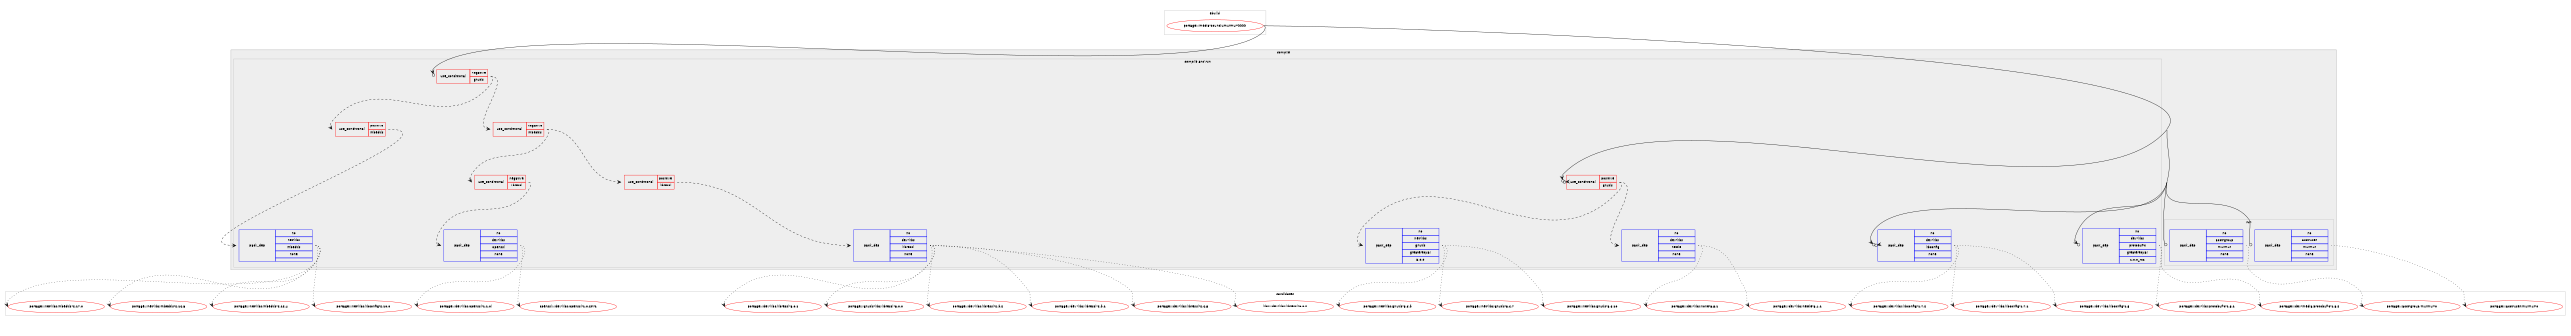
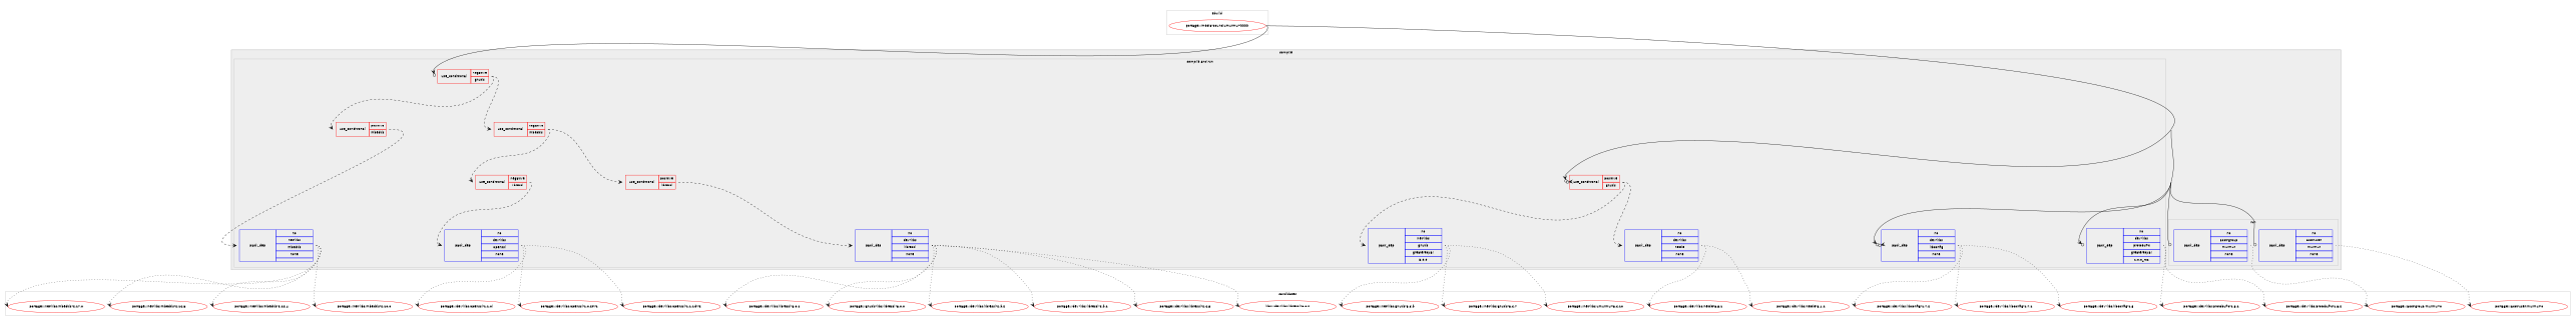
  digraph {
    compound=true
    concentrate=true
    fontname=Helvetica
    fontsize=10
    newrank=true
    rankdir=TB
    ranksep=1.5
    node [color=red fontname=Helvetica fontsize=10]
    edge [arrowhead=vee headport=w style=dotted tailport=e weight=100]
    n1 [label="portage://media-sound/umurmur-9999" width=4]
    n2 [color=blue label=<<TABLE BORDER="0" CELLBORDER="1" CELLSPACING="0" CELLPADDING="4" WIDTH="220"><TR><TD ROWSPAN="6" CELLPADDING="30">pack_dep</TD></TR><TR><TD WIDTH="110">no</TD></TR><TR><TD>net-libs</TD></TR><TR><TD>mbedtls</TD></TR><TR><TD>none</TD></TR><TR><TD></TD></TR></TABLE>> shape=none]
    n3 [label=<<TABLE BORDER="0" CELLBORDER="1" CELLSPACING="0" CELLPADDING="4"><TR><TD ROWSPAN="3" CELLPADDING="10">use_conditional</TD></TR><TR><TD>positive</TD></TR><TR><TD>mbedtls</TD></TR></TABLE>> shape=none]
    n4 [color=blue label=<<TABLE BORDER="0" CELLBORDER="1" CELLSPACING="0" CELLPADDING="4" WIDTH="220"><TR><TD ROWSPAN="6" CELLPADDING="30">pack_dep</TD></TR><TR><TD WIDTH="110">no</TD></TR><TR><TD>dev-libs</TD></TR><TR><TD>libressl</TD></TR><TR><TD>none</TD></TR><TR><TD></TD></TR></TABLE>> shape=none]
    n5 [label=<<TABLE BORDER="0" CELLBORDER="1" CELLSPACING="0" CELLPADDING="4"><TR><TD ROWSPAN="3" CELLPADDING="10">use_conditional</TD></TR><TR><TD>positive</TD></TR><TR><TD>libressl</TD></TR></TABLE>> shape=none]
    n6 [color=blue label=<<TABLE BORDER="0" CELLBORDER="1" CELLSPACING="0" CELLPADDING="4" WIDTH="220"><TR><TD ROWSPAN="6" CELLPADDING="30">pack_dep</TD></TR><TR><TD WIDTH="110">no</TD></TR><TR><TD>dev-libs</TD></TR><TR><TD>openssl</TD></TR><TR><TD>none</TD></TR><TR><TD></TD></TR></TABLE>> shape=none]
    n7 [label=<<TABLE BORDER="0" CELLBORDER="1" CELLSPACING="0" CELLPADDING="4"><TR><TD ROWSPAN="3" CELLPADDING="10">use_conditional</TD></TR><TR><TD>negative</TD></TR><TR><TD>libressl</TD></TR></TABLE>> shape=none]
    n8 [label=<<TABLE BORDER="0" CELLBORDER="1" CELLSPACING="0" CELLPADDING="4"><TR><TD ROWSPAN="3" CELLPADDING="10">use_conditional</TD></TR><TR><TD>negative</TD></TR><TR><TD>mbedtls</TD></TR></TABLE>> shape=none]
    n9 [label=<<TABLE BORDER="0" CELLBORDER="1" CELLSPACING="0" CELLPADDING="4"><TR><TD ROWSPAN="3" CELLPADDING="10">use_conditional</TD></TR><TR><TD>negative</TD></TR><TR><TD>gnutls</TD></TR></TABLE>> shape=none]
    n10 [color=blue label=<<TABLE BORDER="0" CELLBORDER="1" CELLSPACING="0" CELLPADDING="4" WIDTH="220"><TR><TD ROWSPAN="6" CELLPADDING="30">pack_dep</TD></TR><TR><TD WIDTH="110">no</TD></TR><TR><TD>dev-libs</TD></TR><TR><TD>nettle</TD></TR><TR><TD>none</TD></TR><TR><TD></TD></TR></TABLE>> shape=none]
    n11 [color=blue label=<<TABLE BORDER="0" CELLBORDER="1" CELLSPACING="0" CELLPADDING="4" WIDTH="220"><TR><TD ROWSPAN="6" CELLPADDING="30">pack_dep</TD></TR><TR><TD WIDTH="110">no</TD></TR><TR><TD>net-libs</TD></TR><TR><TD>gnutls</TD></TR><TR><TD>greaterequal</TD></TR><TR><TD>3.0.0</TD></TR></TABLE>> shape=none]
    n12 [label=<<TABLE BORDER="0" CELLBORDER="1" CELLSPACING="0" CELLPADDING="4"><TR><TD ROWSPAN="3" CELLPADDING="10">use_conditional</TD></TR><TR><TD>positive</TD></TR><TR><TD>gnutls</TD></TR></TABLE>> shape=none]
    n13 [color=blue label=<<TABLE BORDER="0" CELLBORDER="1" CELLSPACING="0" CELLPADDING="4" WIDTH="220"><TR><TD ROWSPAN="6" CELLPADDING="30">pack_dep</TD></TR><TR><TD WIDTH="110">no</TD></TR><TR><TD>dev-libs</TD></TR><TR><TD>libconfig</TD></TR><TR><TD>none</TD></TR><TR><TD></TD></TR></TABLE>> shape=none]
    n14 [color=blue label=<<TABLE BORDER="0" CELLBORDER="1" CELLSPACING="0" CELLPADDING="4" WIDTH="220"><TR><TD ROWSPAN="6" CELLPADDING="30">pack_dep</TD></TR><TR><TD WIDTH="110">no</TD></TR><TR><TD>dev-libs</TD></TR><TR><TD>protobuf-c</TD></TR><TR><TD>greaterequal</TD></TR><TR><TD>1.0.0_rc2</TD></TR></TABLE>> shape=none]
    n15 [color=blue label=<<TABLE BORDER="0" CELLBORDER="1" CELLSPACING="0" CELLPADDING="4" WIDTH="220"><TR><TD ROWSPAN="6" CELLPADDING="30">pack_dep</TD></TR><TR><TD WIDTH="110">no</TD></TR><TR><TD>acct-group</TD></TR><TR><TD>murmur</TD></TR><TR><TD>none</TD></TR><TR><TD></TD></TR></TABLE>> shape=none]
    n16 [color=blue label=<<TABLE BORDER="0" CELLBORDER="1" CELLSPACING="0" CELLPADDING="4" WIDTH="220"><TR><TD ROWSPAN="6" CELLPADDING="30">pack_dep</TD></TR><TR><TD WIDTH="110">no</TD></TR><TR><TD>acct-user</TD></TR><TR><TD>murmur</TD></TR><TR><TD>none</TD></TR><TR><TD></TD></TR></TABLE>> shape=none]
-   n17 [label="portage://net-libs/libconfig-2.10.0" width=4]
+   n17 [label="portage://net-libs/mbedtls-2.10.0" width=4]
    n18 [label="portage://net-libs/mbedtls-2.12.4" width=4]
    n19 [label="portage://net-libs/mbedtls-2.16.3" width=4]
    n20 [label="portage://net-libs/mbedtls-2.17.0" width=4]
    n21 [label="portage://dev-libs/libressl-2.6.5" width=4]
    n22 [label="portage://dev-libs/libressl-2.9.1" width=4]
    n23 [label="portage://dev-libs/libressl-2.9.2" width=4]
    n24 [label="portage://gnutls-libs/libressl-3.0.0" width=4]
    n25 [label="portage://dev-libs/libressl-3.0.1" width=4]
    n26 [label="libs://dev-libs/libressl-3.0.2" width=4]
-   n27 [label="openssl://dev-libs/openssl-1.0.2t-r1" width=4]
+   n27 [label="portage://dev-libs/openssl-1.0.2t-r1" width=4]
    n28 [label="portage://dev-libs/openssl-1.1.0l" width=4]
+   n29 [label="portage://dev-libs/openssl-1.1.1d-r2" width=4]
    n30 [label="portage://dev-libs/nettle-3.4.1" width=4]
-   n31 [label="portage://dev-libs/none-3.5.1" width=4]
-   n32 [label="portage://net-libs/gnutls-3.6.10" width=4]
+   n31 [label="portage://dev-libs/nettle-3.5.1" width=4]
+   n32 [label="portage://net-libs/umurmur-3.6.10" width=4]
    n33 [label="portage://net-libs/gnutls-3.6.7" width=4]
    n34 [label="portage://net-libs/gnutls-3.6.9" width=4]
    n35 [label="portage://dev-libs/libconfig-1.5" width=4]
    n36 [label="portage://dev-libs/libconfig-1.7.1" width=4]
    n37 [label="portage://dev-libs/libconfig-1.7.2" width=4]
    n38 [label="portage://dev-libs/protobuf-c-1.3.1" width=4]
-   n39 [label="portage://dev-media/protobuf-c-1.3.2" width=4]
+   n39 [label="portage://dev-libs/protobuf-c-1.3.2" width=4]
    n40 [label="portage://acct-group/murmur-0" width=4]
    n41 [label="portage://acct-user/murmur-0" width=4]
    subgraph cluster_1 {
      color=gray
      label=<<i>ebuild</i>>
      rank=same
      n1
    }
    subgraph cluster_2 {
      color=gray
      label=<<i>dependencies</i>>
      subgraph cluster_3 {
        color=gray
        fillcolor="#eeeeee"
        label=<<i>compile</i>>
        style=filled
      }
      subgraph cluster_4 {
        color=gray
        fillcolor="#eeeeee"
        label=<<i>compile and run</i>>
        style=filled
        subgraph sub_5 {
          color=gray
          fillcolor="#eeeeee"
          label=<<i>compile and run</i>>
          style=filled
          n9
          subgraph sub_6 {
            color=gray
            fillcolor="#eeeeee"
            label=<<i>compile and run</i>>
            style=filled
            n3
            subgraph sub_7 {
              color=gray
              fillcolor="#eeeeee"
              label=<<i>compile and run</i>>
              style=filled
              n2
            }
          }
          subgraph sub_8 {
            color=gray
            fillcolor="#eeeeee"
            label=<<i>compile and run</i>>
            style=filled
            n8
            subgraph sub_9 {
              color=gray
              fillcolor="#eeeeee"
              label=<<i>compile and run</i>>
              style=filled
              n5
              subgraph sub_10 {
                color=gray
                fillcolor="#eeeeee"
                label=<<i>compile and run</i>>
                style=filled
                n4
              }
            }
            subgraph sub_11 {
              color=gray
              fillcolor="#eeeeee"
              label=<<i>compile and run</i>>
              style=filled
              n7
              subgraph sub_12 {
                color=gray
                fillcolor="#eeeeee"
                label=<<i>compile and run</i>>
                style=filled
                n6
              }
            }
          }
        }
        subgraph sub_13 {
          color=gray
          fillcolor="#eeeeee"
          label=<<i>compile and run</i>>
          style=filled
          n12
          subgraph sub_14 {
            color=gray
            fillcolor="#eeeeee"
            label=<<i>compile and run</i>>
            style=filled
            n10
          }
          subgraph sub_15 {
            color=gray
            fillcolor="#eeeeee"
            label=<<i>compile and run</i>>
            style=filled
            n11
          }
        }
        subgraph sub_16 {
          color=gray
          fillcolor="#eeeeee"
          label=<<i>compile and run</i>>
          style=filled
          n13
        }
        subgraph sub_17 {
          color=gray
          fillcolor="#eeeeee"
          label=<<i>compile and run</i>>
          style=filled
          n14
        }
      }
      subgraph cluster_18 {
        color=gray
        fillcolor="#eeeeee"
        label=<<i>run</i>>
        style=filled
        subgraph sub_19 {
          color=gray
          fillcolor="#eeeeee"
          label=<<i>run</i>>
          style=filled
          n15
        }
        subgraph sub_20 {
          color=gray
          fillcolor="#eeeeee"
          label=<<i>run</i>>
          style=filled
          n16
        }
      }
    }
    subgraph cluster_21 {
      color=gray
      label=<<i>candidates</i>>
      rank=same
      subgraph sub_22 {
        color=black
        label=<<i>candidates</i>>
        nodesep=1
        rank=same
        n17
        n18
        n19
        n20
      }
      subgraph sub_23 {
        color=black
        label=<<i>candidates</i>>
        nodesep=1
        rank=same
        n21
        n22
        n23
        n24
        n25
        n26
      }
      subgraph sub_24 {
        color=black
        label=<<i>candidates</i>>
        nodesep=1
        rank=same
        n27
        n28
+       n29
      }
      subgraph sub_25 {
        color=black
        label=<<i>candidates</i>>
        nodesep=1
        rank=same
        n30
        n31
      }
      subgraph sub_26 {
        color=black
        label=<<i>candidates</i>>
        nodesep=1
        rank=same
        n32
        n33
        n34
      }
      subgraph sub_27 {
        color=black
        label=<<i>candidates</i>>
        nodesep=1
        rank=same
        n35
        n36
        n37
      }
      subgraph sub_28 {
        color=black
        label=<<i>candidates</i>>
        nodesep=1
        rank=same
        n38
        n39
      }
      subgraph sub_29 {
        color=black
        label=<<i>candidates</i>>
        nodesep=1
        rank=same
        n40
      }
      subgraph sub_30 {
        color=black
        label=<<i>candidates</i>>
        nodesep=1
        rank=same
        n41
      }
    }
    n1 -> n9 [arrowhead=odotvee style=solid weight=20]
    n1 -> n12 [arrowhead=odotvee style=solid weight=20]
    n1 -> n13 [arrowhead=odotvee style=solid weight=20]
    n1 -> n14 [arrowhead=odotvee style=solid weight=20]
    n1 -> n15 [arrowhead=odot style=solid weight=20]
    n1 -> n16 [arrowhead=odot style=solid weight=20]
    n2 -> n17
    n2 -> n18
    n2 -> n19
    n2 -> n20
    n3 -> n2 [style=dashed weight=20]
    n4 -> n21
    n4 -> n22
    n4 -> n23
    n4 -> n24
    n4 -> n25
    n4 -> n26
    n5 -> n4 [style=dashed weight=20]
    n6 -> n27
    n6 -> n28
+   n6 -> n29
    n7 -> n6 [style=dashed weight=20]
    n8 -> n5 [style=dashed weight=20]
    n8 -> n7 [style=dashed weight=20]
    n9 -> n3 [style=dashed weight=20]
    n9 -> n8 [style=dashed weight=20]
    n10 -> n30
    n10 -> n31
    n11 -> n32
    n11 -> n33
    n11 -> n34
    n12 -> n10 [style=dashed weight=20]
    n12 -> n11 [style=dashed weight=20]
    n13 -> n35
    n13 -> n36
    n13 -> n37
    n14 -> n38
    n14 -> n39
    n15 -> n40
    n16 -> n41
  }
